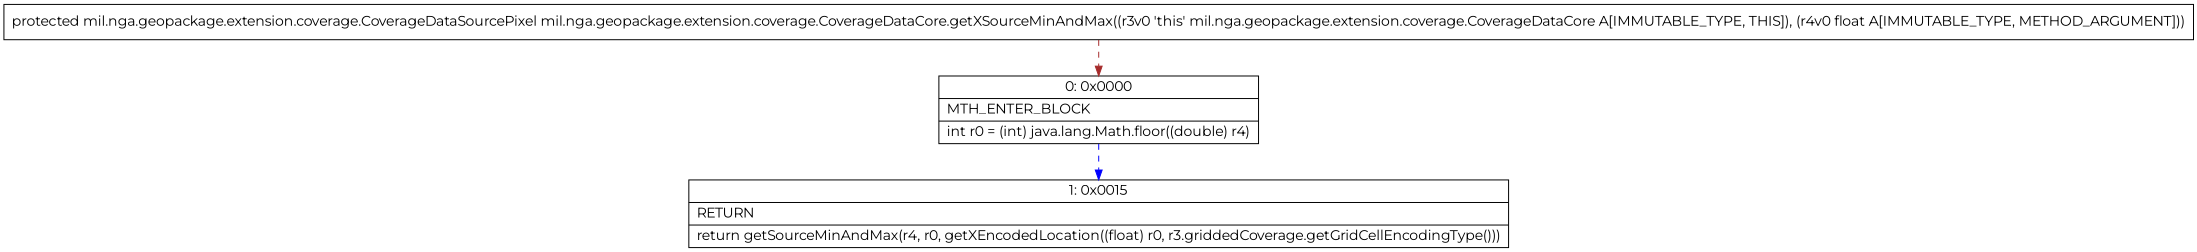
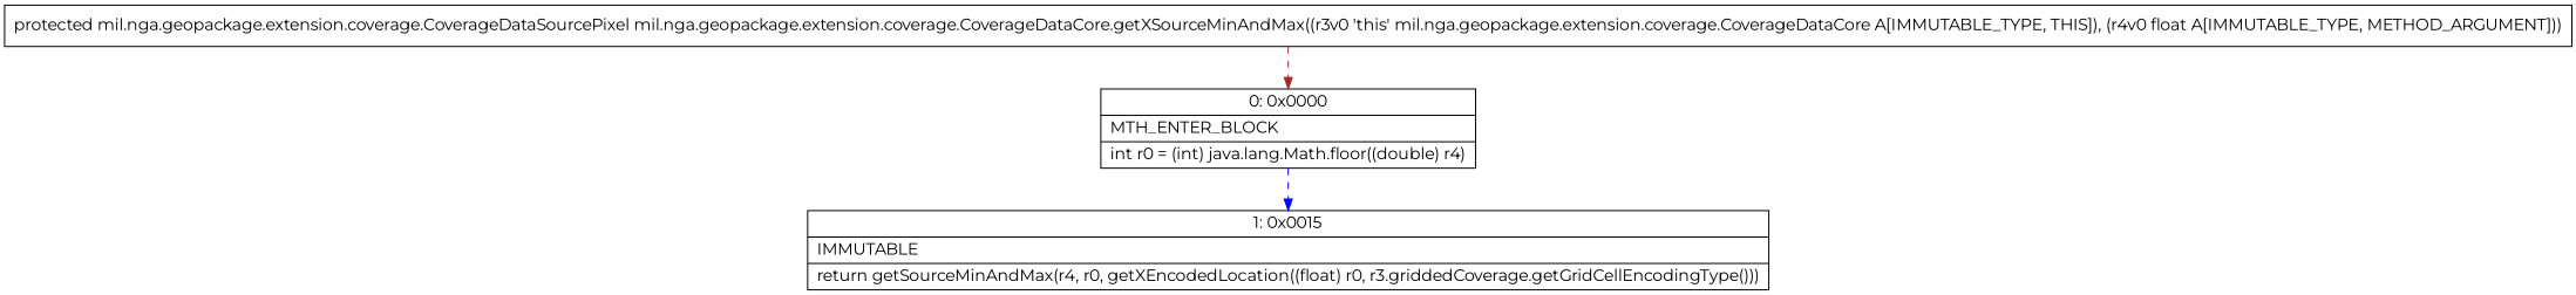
  digraph {
    fontname=Montserrat
    node [shape=record fontname=Montserrat]
    edge [style=dashed fontname=Montserrat]
    n1 [label="{0\:\ 0x0000|MTH_ENTER_BLOCK\l|int r0 = (int) java.lang.Math.floor((double) r4)\l}"]
-   n2 [label="{1\:\ 0x0015|RETURN\l|return getSourceMinAndMax(r4, r0, getXEncodedLocation((float) r0, r3.griddedCoverage.getGridCellEncodingType()))\l}"]
+   n2 [label="{1\:\ 0x0015|IMMUTABLE\l|return getSourceMinAndMax(r4, r0, getXEncodedLocation((float) r0, r3.griddedCoverage.getGridCellEncodingType()))\l}"]
    n3 [label="{protected mil.nga.geopackage.extension.coverage.CoverageDataSourcePixel mil.nga.geopackage.extension.coverage.CoverageDataCore.getXSourceMinAndMax((r3v0 'this' mil.nga.geopackage.extension.coverage.CoverageDataCore A[IMMUTABLE_TYPE, THIS]), (r4v0 float A[IMMUTABLE_TYPE, METHOD_ARGUMENT])) }"]
    n1 -> n2 [color=blue]
    n3 -> n1 [color=brown]
  }
